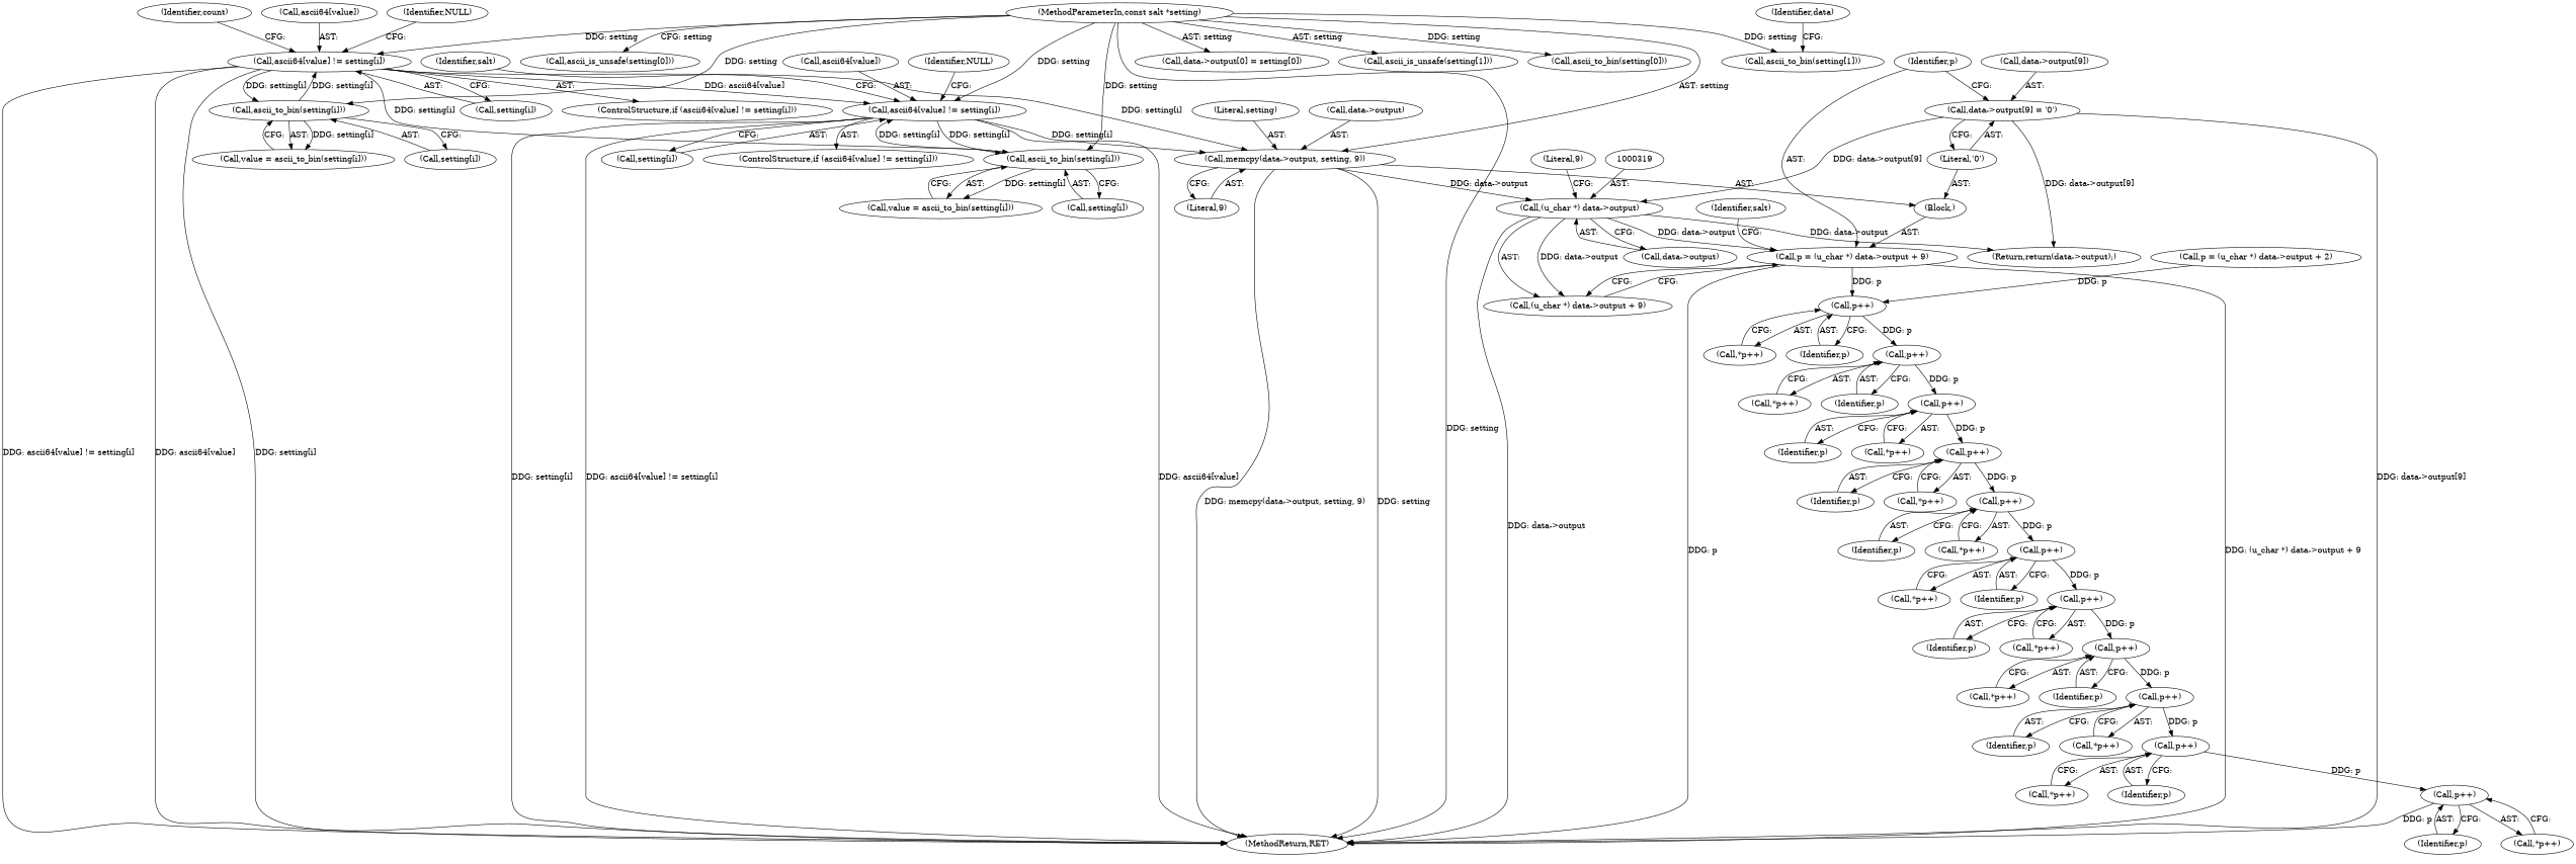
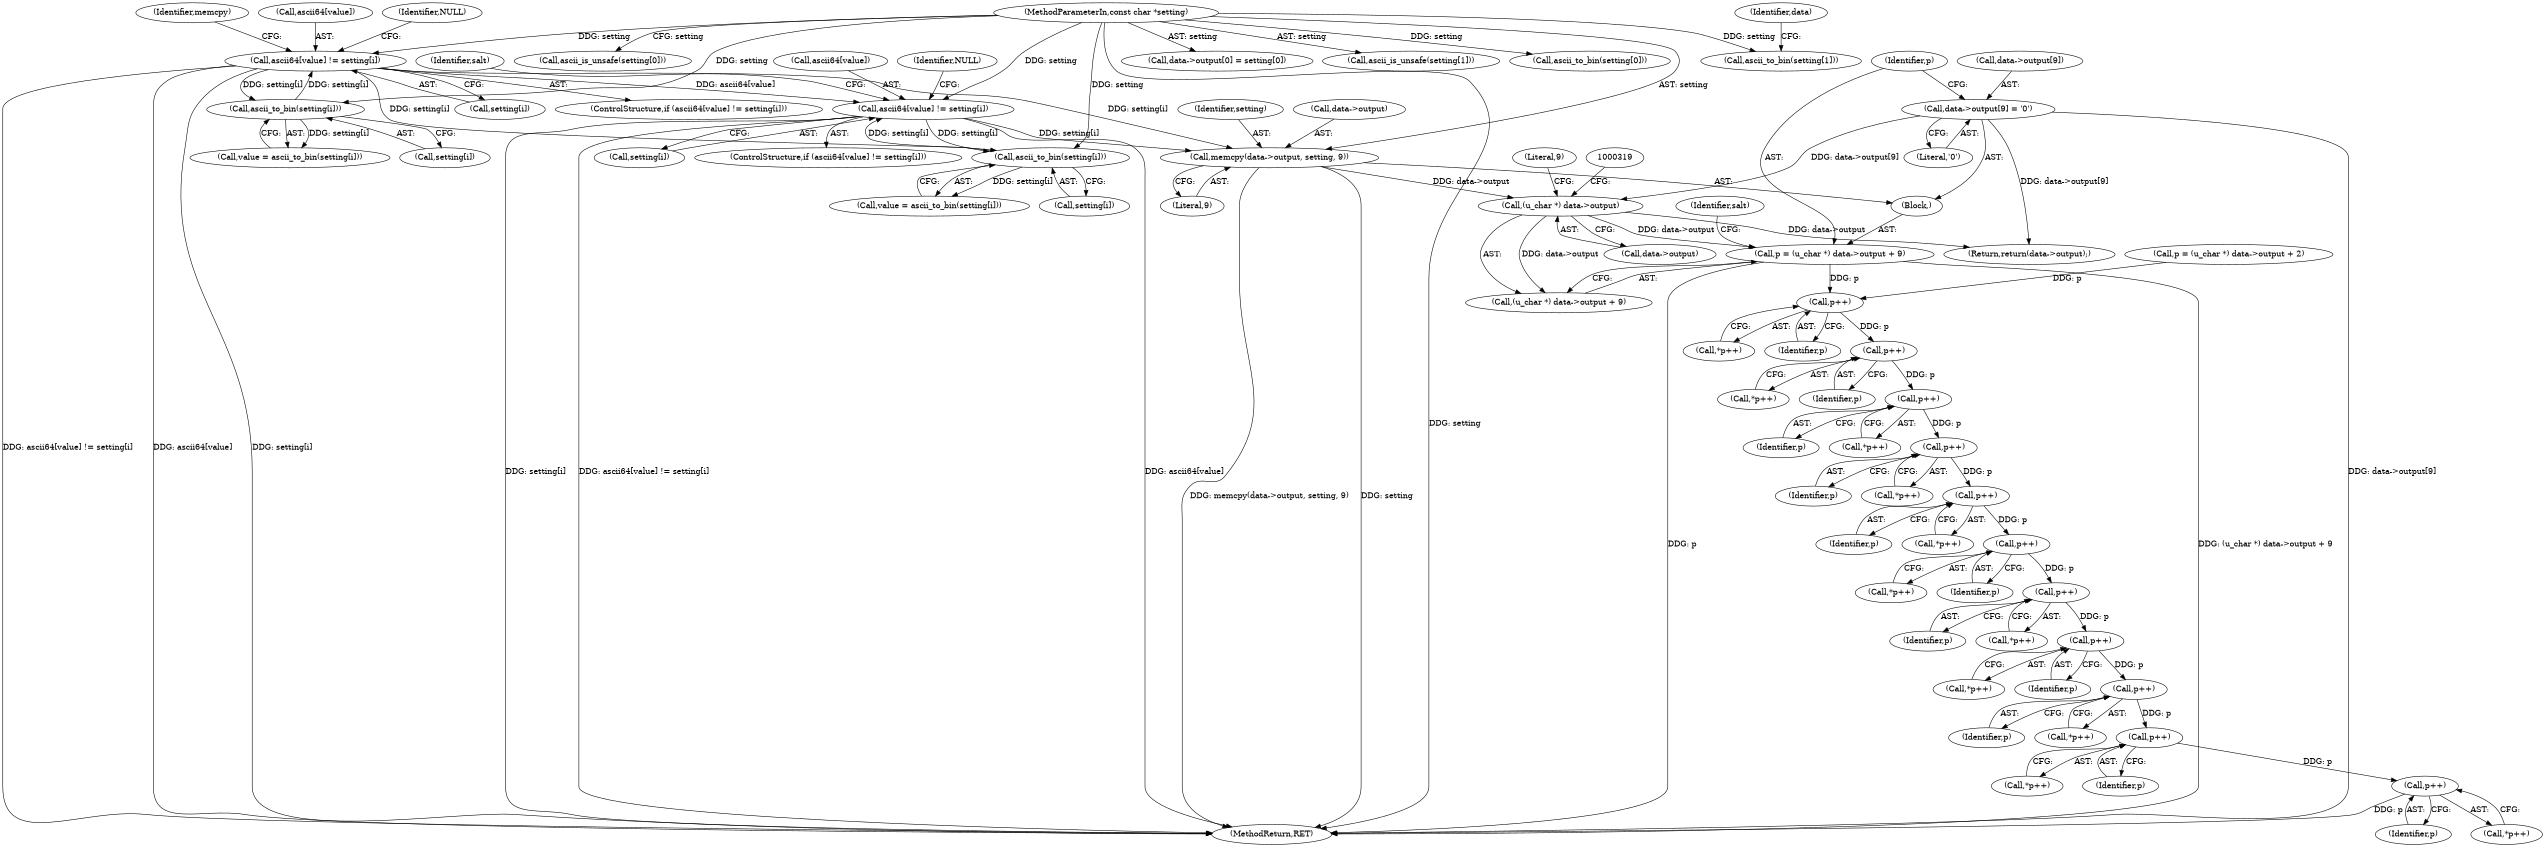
  digraph {
    n1 [label="(Call,p = (u_char *) data->output + 9)"]
    n2 [label="(Call,p++)"]
    n3 [label="(Call,(u_char *) data->output + 9)"]
    n4 [label="(MethodReturn,RET)"]
    n5 [label="(Call,p++)"]
    n6 [label="(Call,*p++)"]
    n7 [label="(Identifier,p)"]
    n8 [label="(Block,)"]
    n9 [label="(Call,(u_char *) data->output)"]
    n10 [label="(Call,data->output)"]
    n11 [label="(Return,return(data->output);)"]
    n12 [label="(Call,data->output[9] = '\0')"]
    n13 [label="(Literal,'\0')"]
    n14 [label="(Call,memcpy(data->output, setting, 9))"]
    n15 [label="(Literal,9)"]
    n16 [label="(Call,ascii64[value] != setting[i])"]
    n17 [label="(Call,ascii_to_bin(setting[i]))"]
    n18 [label="(Call,setting[i])"]
    n19 [label="(ControlStructure,if (ascii64[value] != setting[i]))"]
    n20 [label="(Call,setting[i])"]
    n21 [label="(Call,value = ascii_to_bin(setting[i]))"]
    n22 [label="(Call,ascii64[value] != setting[i])"]
    n23 [label="(Call,ascii_to_bin(setting[i]))"]
    n24 [label="(Call,setting[i])"]
    n25 [label="(ControlStructure,if (ascii64[value] != setting[i]))"]
    n26 [label="(Call,value = ascii_to_bin(setting[i]))"]
    n27 [label="(Call,setting[i])"]
-   n28 [label="(MethodParameterIn,const salt *setting)"]
+   n28 [label="(MethodParameterIn,const char *setting)"]
    n29 [label="(Call,ascii_to_bin(setting[1]))"]
    n30 [label="(Call,data->output[0] = setting[0])"]
    n31 [label="(Call,ascii_is_unsafe(setting[1]))"]
    n32 [label="(Call,ascii_to_bin(setting[0]))"]
    n33 [label="(Call,ascii_is_unsafe(setting[0]))"]
    n34 [label="(Call,p++)"]
    n35 [label="(Call,*p++)"]
    n36 [label="(Identifier,p)"]
    n37 [label="(Call,p++)"]
    n38 [label="(Identifier,p)"]
    n39 [label="(Call,*p++)"]
    n40 [label="(Call,p++)"]
    n41 [label="(Identifier,p)"]
    n42 [label="(Call,*p++)"]
    n43 [label="(Call,p++)"]
    n44 [label="(Identifier,p)"]
    n45 [label="(Call,*p++)"]
    n46 [label="(Call,p++)"]
    n47 [label="(Call,*p++)"]
    n48 [label="(Identifier,p)"]
    n49 [label="(Call,p++)"]
    n50 [label="(Identifier,p)"]
    n51 [label="(Call,*p++)"]
    n52 [label="(Call,p++)"]
    n53 [label="(Call,*p++)"]
    n54 [label="(Identifier,p)"]
    n55 [label="(Call,p++)"]
    n56 [label="(Identifier,p)"]
    n57 [label="(Call,*p++)"]
    n58 [label="(Call,p++)"]
    n59 [label="(Call,*p++)"]
    n60 [label="(Identifier,p)"]
    n61 [label="(Call,*p++)"]
    n62 [label="(Identifier,p)"]
-   n63 [label="(Literal,setting)"]
+   n63 [label="(Identifier,setting)"]
    n64 [label="(Call,ascii64[value])"]
    n65 [label="(Call,p = (u_char *) data->output + 2)"]
    n66 [label="(Identifier,p)"]
    n67 [label="(Call,data->output[9])"]
    n68 [label="(Call,ascii64[value])"]
    n69 [label="(Identifier,NULL)"]
    n70 [label="(Identifier,data)"]
    n71 [label="(Literal,9)"]
    n72 [label="(Identifier,NULL)"]
    n73 [label="(Identifier,salt)"]
    n74 [label="(Identifier,salt)"]
-   n75 [label="(Identifier,count)"]
+   n75 [label="(Identifier,memcpy)"]
    n76 [label="(Call,data->output)"]
    1000319
    n1 -> n2 [label="DDG: p"]
    n1 -> n3 [label="CFG: "]
    n1 -> n4 [label="DDG: p"]
    n1 -> n4 [label="DDG: (u_char *) data->output + 9"]
    n2 -> n5 [label="DDG: p"]
    n2 -> n6 [label="AST: "]
    n2 -> n7 [label="CFG: "]
-   n3 -> n1 [label="CFG: "]
+   n3 -> n1 [label="AST: "]
    n5 -> n34 [label="DDG: p"]
    n5 -> n35 [label="AST: "]
    n5 -> n36 [label="CFG: "]
    n6 -> n2 [label="CFG: "]
    n7 -> n2 [label="AST: "]
    n8 -> n1 [label="AST: "]
    n9 -> n1 [label="DDG: data->output"]
    n9 -> n3 [label="AST: "]
    n9 -> n3 [label="DDG: data->output"]
-   n9 -> n4 [label="DDG: data->output"]
    n9 -> n10 [label="CFG: "]
    n9 -> n11 [label="DDG: data->output"]
    n10 -> n9 [label="AST: "]
    n12 -> n4 [label="DDG: data->output[9]"]
-   n13 -> n8 [label="AST: "]
+   n12 -> n8 [label="AST: "]
    n12 -> n9 [label="DDG: data->output[9]"]
    n12 -> n11 [label="DDG: data->output[9]"]
    n12 -> n13 [label="CFG: "]
    n13 -> n12 [label="AST: "]
    n14 -> n4 [label="DDG: setting"]
    n14 -> n4 [label="DDG: memcpy(data->output, setting, 9)"]
    n14 -> n8 [label="AST: "]
    n14 -> n9 [label="DDG: data->output"]
    n14 -> n15 [label="CFG: "]
    n15 -> n14 [label="AST: "]
    n16 -> n4 [label="DDG: setting[i]"]
    n16 -> n4 [label="DDG: ascii64[value] != setting[i]"]
    n16 -> n4 [label="DDG: ascii64[value]"]
    n16 -> n14 [label="DDG: setting[i]"]
    n16 -> n17 [label="DDG: setting[i]"]
    n16 -> n18 [label="CFG: "]
    n16 -> n19 [label="AST: "]
    n17 -> n16 [label="DDG: setting[i]"]
    n17 -> n20 [label="CFG: "]
    n17 -> n21 [label="AST: "]
    n17 -> n21 [label="DDG: setting[i]"]
    n18 -> n16 [label="AST: "]
    n20 -> n17 [label="AST: "]
    n21 -> n17 [label="CFG: "]
    n22 -> n4 [label="DDG: ascii64[value] != setting[i]"]
    n22 -> n4 [label="DDG: ascii64[value]"]
    n22 -> n4 [label="DDG: setting[i]"]
    n22 -> n14 [label="DDG: setting[i]"]
    n22 -> n16 [label="DDG: ascii64[value]"]
    n22 -> n17 [label="DDG: setting[i]"]
    n22 -> n23 [label="DDG: setting[i]"]
    n22 -> n24 [label="CFG: "]
    n22 -> n25 [label="AST: "]
    n23 -> n22 [label="DDG: setting[i]"]
    n23 -> n26 [label="AST: "]
    n23 -> n26 [label="DDG: setting[i]"]
    n23 -> n27 [label="CFG: "]
    n24 -> n22 [label="AST: "]
    n26 -> n23 [label="CFG: "]
    n27 -> n23 [label="AST: "]
    n28 -> n4 [label="DDG: setting"]
    n28 -> n14 [label="AST: setting"]
    n28 -> n16 [label="DDG: setting"]
    n28 -> n17 [label="DDG: setting"]
    n28 -> n22 [label="DDG: setting"]
    n28 -> n23 [label="DDG: setting"]
    n28 -> n29 [label="DDG: setting"]
    n28 -> n30 [label="AST: setting"]
    n28 -> n31 [label="AST: setting"]
    n28 -> n32 [label="DDG: setting"]
    n28 -> n33 [label="CFG: setting"]
    n34 -> n37 [label="DDG: p"]
    n34 -> n38 [label="CFG: "]
    n34 -> n39 [label="AST: "]
    n35 -> n5 [label="CFG: "]
    n36 -> n5 [label="AST: "]
    n37 -> n40 [label="DDG: p"]
    n37 -> n41 [label="CFG: "]
    n37 -> n42 [label="AST: "]
    n38 -> n34 [label="AST: "]
    n39 -> n34 [label="CFG: "]
    n40 -> n43 [label="DDG: p"]
    n40 -> n44 [label="CFG: "]
    n40 -> n45 [label="AST: "]
    n41 -> n37 [label="AST: "]
    n42 -> n37 [label="CFG: "]
    n43 -> n46 [label="DDG: p"]
    n43 -> n47 [label="AST: "]
    n43 -> n48 [label="CFG: "]
    n44 -> n40 [label="AST: "]
    n45 -> n40 [label="CFG: "]
    n46 -> n49 [label="DDG: p"]
    n46 -> n50 [label="CFG: "]
    n46 -> n51 [label="AST: "]
    n47 -> n43 [label="CFG: "]
    n48 -> n43 [label="AST: "]
    n49 -> n52 [label="DDG: p"]
    n49 -> n53 [label="AST: "]
    n49 -> n54 [label="CFG: "]
    n50 -> n46 [label="AST: "]
    n51 -> n46 [label="CFG: "]
    n52 -> n55 [label="DDG: p"]
    n52 -> n56 [label="CFG: "]
    n52 -> n57 [label="AST: "]
    n53 -> n49 [label="CFG: "]
    n54 -> n49 [label="AST: "]
    n55 -> n58 [label="DDG: p"]
    n55 -> n59 [label="AST: "]
    n55 -> n60 [label="CFG: "]
    n56 -> n52 [label="AST: "]
    n57 -> n52 [label="CFG: "]
    n58 -> n4 [label="DDG: p"]
    n58 -> n61 [label="AST: "]
    n58 -> n62 [label="CFG: "]
    n59 -> n55 [label="CFG: "]
    n60 -> n55 [label="AST: "]
    n61 -> n58 [label="CFG: "]
    n62 -> n58 [label="AST: "]
    n63 -> n14 [label="AST: "]
    n64 -> n22 [label="AST: "]
    n65 -> n2 [label="DDG: p"]
    n66 -> n1 [label="AST: "]
    n66 -> n12 [label="CFG: "]
    n67 -> n12 [label="AST: "]
    n68 -> n16 [label="AST: "]
    n69 -> n22 [label="CFG: "]
    n70 -> n29 [label="CFG: "]
    n71 -> n9 [label="CFG: "]
    n72 -> n16 [label="CFG: "]
    n73 -> n16 [label="CFG: "]
    n74 -> n1 [label="CFG: "]
    n75 -> n22 [label="CFG: "]
    n76 -> n14 [label="AST: "]
-   1000319 -> n9 [label="AST: "]
+   1000319 -> n9 [label="CFG: "]
  }
